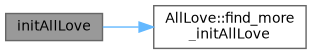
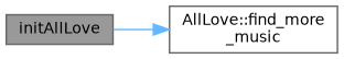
  digraph {
    rankdir=LR
    node [fontname=Helvetica fontsize=10 shape=box style=filled]
    n1 [color=gray40 fillcolor=grey60 fontcolor=black height=0.2 label=initAllLove width=0.4]
-   n2 [color=grey40 fillcolor=white height=0.2 label="AllLove::find_more\l_initAllLove" width=0.4]
+   n2 [color=grey40 fillcolor=white height=0.2 label="AllLove::find_more\l_music" width=0.4]
    n1 -> n2 [color=steelblue1 fontname=Helvetica fontsize=10 labelfontname=Helvetica labelfontsize=10 style=solid]
  }
